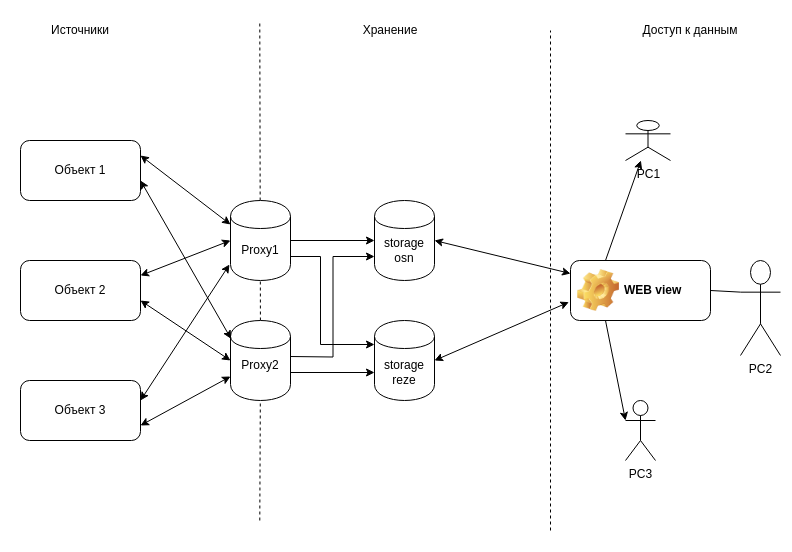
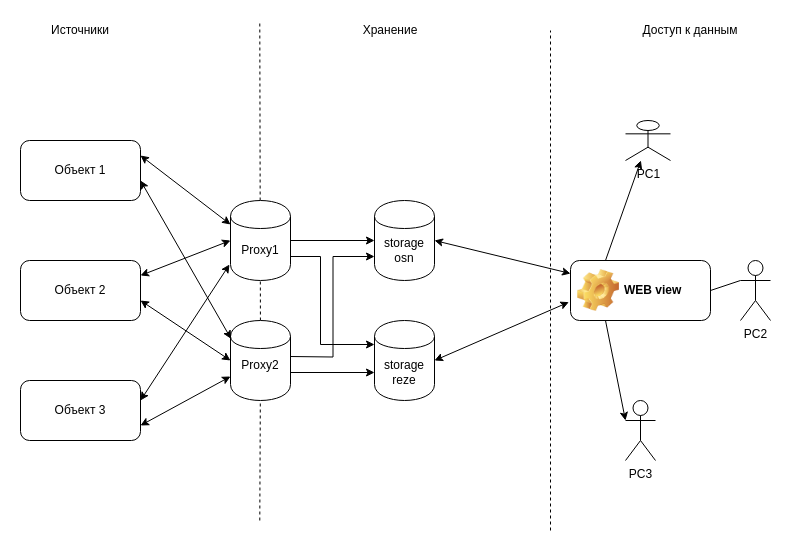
  <mxCell id="0" />
  <mxCell id="1" parent="0" />
  <mxCell id="2" value="" style="rounded=1;whiteSpace=wrap;html=1;" vertex="1" parent="1"><mxGeometry x="20" y="140" width="120" height="60" as="geometry" /></mxCell>
  <mxCell id="3" value="Объект 1" style="text;html=1;strokeColor=none;fillColor=none;align=center;verticalAlign=middle;whiteSpace=wrap;rounded=0;" vertex="1" parent="1"><mxGeometry x="40" y="160" width="80" height="20" as="geometry" /></mxCell>
  <mxCell id="4" value="" style="group" vertex="1" connectable="0" parent="1"><mxGeometry x="20" y="260" width="120" height="60" as="geometry" /></mxCell>
  <mxCell id="5" value="" style="rounded=1;whiteSpace=wrap;html=1;" vertex="1" parent="4"><mxGeometry width="120" height="60" as="geometry" /></mxCell>
  <mxCell id="6" value="Объект 2" style="text;html=1;strokeColor=none;fillColor=none;align=center;verticalAlign=middle;whiteSpace=wrap;rounded=0;" vertex="1" parent="4"><mxGeometry x="30" y="20" width="60" height="20" as="geometry" /></mxCell>
  <mxCell id="7" value="" style="group" vertex="1" connectable="0" parent="1"><mxGeometry x="20" y="380" width="120" height="60" as="geometry" /></mxCell>
  <mxCell id="8" value="" style="rounded=1;whiteSpace=wrap;html=1;" vertex="1" parent="7"><mxGeometry width="120" height="60" as="geometry" /></mxCell>
  <mxCell id="9" value="Объект 3" style="text;html=1;strokeColor=none;fillColor=none;align=center;verticalAlign=middle;whiteSpace=wrap;rounded=0;" vertex="1" parent="7"><mxGeometry x="30" y="20" width="60" height="20" as="geometry" /></mxCell>
  <mxCell id="10" value="" style="endArrow=none;dashed=1;html=1;" edge="1" parent="1" source="17"><mxGeometry width="50" height="50" relative="1" as="geometry"><mxPoint x="259.29" y="520" as="sourcePoint" /><mxPoint x="259.29" y="20" as="targetPoint" /></mxGeometry></mxCell>
  <mxCell id="11" value="Источники" style="text;html=1;strokeColor=none;fillColor=none;align=center;verticalAlign=middle;whiteSpace=wrap;rounded=0;" vertex="1" parent="1"><mxGeometry x="20" y="20" width="120" height="20" as="geometry" /></mxCell>
  <mxCell id="12" value="Хранение" style="text;html=1;strokeColor=none;fillColor=none;align=center;verticalAlign=middle;whiteSpace=wrap;rounded=0;" vertex="1" parent="1"><mxGeometry x="330" y="20" width="120" height="20" as="geometry" /></mxCell>
  <mxCell id="13" value="" style="endArrow=none;dashed=1;html=1;" edge="1" parent="1"><mxGeometry width="50" height="50" relative="1" as="geometry"><mxPoint x="550" y="530" as="sourcePoint" /><mxPoint x="550" y="30" as="targetPoint" /></mxGeometry></mxCell>
  <mxCell id="14" value="Доступ к данным" style="text;html=1;strokeColor=none;fillColor=none;align=center;verticalAlign=middle;whiteSpace=wrap;rounded=0;" vertex="1" parent="1"><mxGeometry x="630" y="20" width="120" height="20" as="geometry" /></mxCell>
  <mxCell id="15" value="" style="endArrow=none;dashed=1;html=1;" edge="1" parent="1" target="17"><mxGeometry width="50" height="50" relative="1" as="geometry"><mxPoint x="259.29" y="520" as="sourcePoint" /><mxPoint x="259.29" y="20" as="targetPoint" /></mxGeometry></mxCell>
  <mxCell id="16" value="" style="group" vertex="1" connectable="0" parent="1"><mxGeometry x="230" y="320" width="60" height="80" as="geometry" /></mxCell>
  <mxCell id="17" value="" style="shape=cylinder;whiteSpace=wrap;html=1;boundedLbl=1;backgroundOutline=1;" vertex="1" parent="16"><mxGeometry width="60" height="80" as="geometry" /></mxCell>
  <mxCell id="18" value="Proxy2" style="text;html=1;strokeColor=none;fillColor=none;align=center;verticalAlign=middle;whiteSpace=wrap;rounded=0;rotation=0;" vertex="1" parent="16"><mxGeometry x="10" y="35" width="40" height="20" as="geometry" /></mxCell>
  <mxCell id="19" value="" style="group" vertex="1" connectable="0" parent="1"><mxGeometry x="230" y="200" width="60" height="80" as="geometry" /></mxCell>
  <mxCell id="20" value="" style="shape=cylinder;whiteSpace=wrap;html=1;boundedLbl=1;backgroundOutline=1;" vertex="1" parent="19"><mxGeometry width="60" height="80" as="geometry" /></mxCell>
  <mxCell id="21" value="Proxy1" style="text;html=1;strokeColor=none;fillColor=none;align=center;verticalAlign=middle;whiteSpace=wrap;rounded=0;" vertex="1" parent="19"><mxGeometry x="10" y="40" width="40" height="20" as="geometry" /></mxCell>
  <mxCell id="22" value="" style="endArrow=classic;startArrow=classic;html=1;entryX=0;entryY=0.3;entryDx=0;entryDy=0;exitX=1;exitY=0.25;exitDx=0;exitDy=0;" edge="1" parent="1" source="2" target="20"><mxGeometry width="50" height="50" relative="1" as="geometry"><mxPoint x="310" y="360" as="sourcePoint" /><mxPoint x="360" y="310" as="targetPoint" /></mxGeometry></mxCell>
  <mxCell id="23" value="" style="endArrow=classic;startArrow=classic;html=1;entryX=0;entryY=0.5;entryDx=0;entryDy=0;exitX=1;exitY=0.25;exitDx=0;exitDy=0;" edge="1" parent="1" source="5" target="20"><mxGeometry width="50" height="50" relative="1" as="geometry"><mxPoint x="140" y="290" as="sourcePoint" /><mxPoint x="230" y="344" as="targetPoint" /></mxGeometry></mxCell>
  <mxCell id="24" value="" style="endArrow=classic;startArrow=classic;html=1;entryX=-0.017;entryY=0.8;entryDx=0;entryDy=0;exitX=1;exitY=0.5;exitDx=0;exitDy=0;entryPerimeter=0;" edge="1" parent="1" target="20"><mxGeometry width="50" height="50" relative="1" as="geometry"><mxPoint x="140" y="400" as="sourcePoint" /><mxPoint x="230" y="454" as="targetPoint" /></mxGeometry></mxCell>
  <mxCell id="25" value="" style="endArrow=classic;startArrow=classic;html=1;entryX=0;entryY=0.7;entryDx=0;entryDy=0;exitX=1;exitY=0.5;exitDx=0;exitDy=0;" edge="1" parent="1" target="17"><mxGeometry width="50" height="50" relative="1" as="geometry"><mxPoint x="140" y="425" as="sourcePoint" /><mxPoint x="228.98" y="289" as="targetPoint" /></mxGeometry></mxCell>
  <mxCell id="26" value="" style="endArrow=classic;startArrow=classic;html=1;entryX=0;entryY=0.5;entryDx=0;entryDy=0;exitX=1;exitY=0.25;exitDx=0;exitDy=0;" edge="1" parent="1" target="17"><mxGeometry width="50" height="50" relative="1" as="geometry"><mxPoint x="140" y="300" as="sourcePoint" /><mxPoint x="230" y="265" as="targetPoint" /></mxGeometry></mxCell>
  <mxCell id="27" value="" style="endArrow=classic;startArrow=classic;html=1;entryX=0.01;entryY=0.23;entryDx=0;entryDy=0;exitX=1;exitY=0.25;exitDx=0;exitDy=0;entryPerimeter=0;" edge="1" parent="1" target="17"><mxGeometry width="50" height="50" relative="1" as="geometry"><mxPoint x="140" y="180" as="sourcePoint" /><mxPoint x="230" y="249" as="targetPoint" /></mxGeometry></mxCell>
  <mxCell id="28" value="Proxy2" style="text;html=1;strokeColor=none;fillColor=none;align=center;verticalAlign=middle;whiteSpace=wrap;rounded=0;rotation=0;" vertex="1" parent="1"><mxGeometry x="384" y="355" width="40" height="20" as="geometry" /></mxCell>
  <mxCell id="29" value="" style="group" vertex="1" connectable="0" parent="1"><mxGeometry x="374" y="200" width="60" height="80" as="geometry" /></mxCell>
  <mxCell id="30" value="" style="shape=cylinder;whiteSpace=wrap;html=1;boundedLbl=1;backgroundOutline=1;" vertex="1" parent="29"><mxGeometry width="60" height="80" as="geometry" /></mxCell>
  <mxCell id="31" value="storage&lt;br&gt;osn" style="text;html=1;strokeColor=none;fillColor=none;align=center;verticalAlign=middle;whiteSpace=wrap;rounded=0;" vertex="1" parent="29"><mxGeometry x="10" y="40" width="40" height="20" as="geometry" /></mxCell>
  <mxCell id="32" value="storage&lt;br&gt;reze" style="shape=cylinder;whiteSpace=wrap;html=1;boundedLbl=1;backgroundOutline=1;" vertex="1" parent="1"><mxGeometry x="374" y="320" width="60" height="80" as="geometry" /></mxCell>
  <mxCell id="33" style="edgeStyle=orthogonalEdgeStyle;rounded=0;orthogonalLoop=1;jettySize=auto;html=1;exitX=1;exitY=0.5;exitDx=0;exitDy=0;entryX=0;entryY=0.5;entryDx=0;entryDy=0;" edge="1" parent="1" source="20" target="30"><mxGeometry relative="1" as="geometry" /></mxCell>
  <mxCell id="34" value="" style="endArrow=classic;html=1;entryX=0;entryY=0.5;entryDx=0;entryDy=0;" edge="1" parent="1"><mxGeometry width="50" height="50" relative="1" as="geometry"><mxPoint x="290" y="372" as="sourcePoint" /><mxPoint x="374" y="372" as="targetPoint" /></mxGeometry></mxCell>
  <mxCell id="35" style="edgeStyle=orthogonalEdgeStyle;rounded=0;orthogonalLoop=1;jettySize=auto;html=1;exitX=1;exitY=0.3;exitDx=0;exitDy=0;entryX=0;entryY=0.7;entryDx=0;entryDy=0;" edge="1" parent="1" target="30"><mxGeometry relative="1" as="geometry"><mxPoint x="290" y="356" as="sourcePoint" /><mxPoint x="374" y="268" as="targetPoint" /></mxGeometry></mxCell>
  <mxCell id="36" style="edgeStyle=orthogonalEdgeStyle;rounded=0;orthogonalLoop=1;jettySize=auto;html=1;exitX=1;exitY=0.7;exitDx=0;exitDy=0;entryX=0;entryY=0.3;entryDx=0;entryDy=0;" edge="1" parent="1" source="20" target="32"><mxGeometry relative="1" as="geometry"><Array as="points"><mxPoint x="320" y="256" /><mxPoint x="320" y="344" /></Array></mxGeometry></mxCell>
  <mxCell id="37" value="WEB view" style="label;whiteSpace=wrap;html=1;image=img/clipart/Gear_128x128.png" vertex="1" parent="1"><mxGeometry x="570" y="260" width="140" height="60" as="geometry" /></mxCell>
  <mxCell id="38" value="" style="endArrow=classic;startArrow=classic;html=1;entryX=1;entryY=0.5;entryDx=0;entryDy=0;" edge="1" parent="1" source="37" target="30"><mxGeometry width="50" height="50" relative="1" as="geometry"><mxPoint x="580" y="240" as="sourcePoint" /><mxPoint x="630" y="190" as="targetPoint" /></mxGeometry></mxCell>
  <mxCell id="39" value="" style="endArrow=classic;startArrow=classic;html=1;exitX=1;exitY=0.5;exitDx=0;exitDy=0;entryX=-0.012;entryY=0.694;entryDx=0;entryDy=0;entryPerimeter=0;" edge="1" parent="1" source="32" target="37"><mxGeometry width="50" height="50" relative="1" as="geometry"><mxPoint x="580" y="240" as="sourcePoint" /><mxPoint x="630" y="190" as="targetPoint" /></mxGeometry></mxCell>
  <mxCell id="40" value="PC1" style="shape=umlActor;verticalLabelPosition=bottom;labelBackgroundColor=#ffffff;verticalAlign=top;html=1;outlineConnect=0;" vertex="1" parent="1"><mxGeometry x="625" y="120" width="45" height="40" as="geometry" /></mxCell>
  <mxCell id="41" value="PC3" style="shape=umlActor;verticalLabelPosition=bottom;labelBackgroundColor=#ffffff;verticalAlign=top;html=1;outlineConnect=0;" vertex="1" parent="1"><mxGeometry x="625" y="400" width="30" height="60" as="geometry" /></mxCell>
- <mxCell id="42" value="PC2" style="shape=umlActor;verticalLabelPosition=bottom;labelBackgroundColor=#ffffff;verticalAlign=top;html=1;outlineConnect=0;" vertex="1" parent="1"><mxGeometry x="740" y="260" width="40" height="95" as="geometry" /></mxCell>
+ <mxCell id="42" value="PC2" style="shape=umlActor;verticalLabelPosition=bottom;labelBackgroundColor=#ffffff;verticalAlign=top;html=1;outlineConnect=0;" vertex="1" parent="1"><mxGeometry x="740" y="260" width="30" height="60" as="geometry" /></mxCell>
  <mxCell id="43" value="" style="endArrow=classic;html=1;exitX=0.25;exitY=0;exitDx=0;exitDy=0;" edge="1" parent="1" source="37" target="40"><mxGeometry width="50" height="50" relative="1" as="geometry"><mxPoint x="490" y="330" as="sourcePoint" /><mxPoint x="540" y="280" as="targetPoint" /></mxGeometry></mxCell>
  <mxCell id="44" value="" style="endArrow=classic;html=1;entryX=0;entryY=0.333;entryDx=0;entryDy=0;entryPerimeter=0;exitX=0.25;exitY=1;exitDx=0;exitDy=0;" edge="1" parent="1" source="37" target="41"><mxGeometry width="50" height="50" relative="1" as="geometry"><mxPoint x="490" y="330" as="sourcePoint" /><mxPoint x="540" y="280" as="targetPoint" /></mxGeometry></mxCell>
  <mxCell id="45" value="" style="endArrow=none;html=1;entryX=0;entryY=0.333;entryDx=0;entryDy=0;entryPerimeter=0;exitX=1;exitY=0.5;exitDx=0;exitDy=0;" edge="1" parent="1" source="37" target="42"><mxGeometry width="50" height="50" relative="1" as="geometry"><mxPoint x="490" y="330" as="sourcePoint" /><mxPoint x="540" y="280" as="targetPoint" /></mxGeometry></mxCell>
